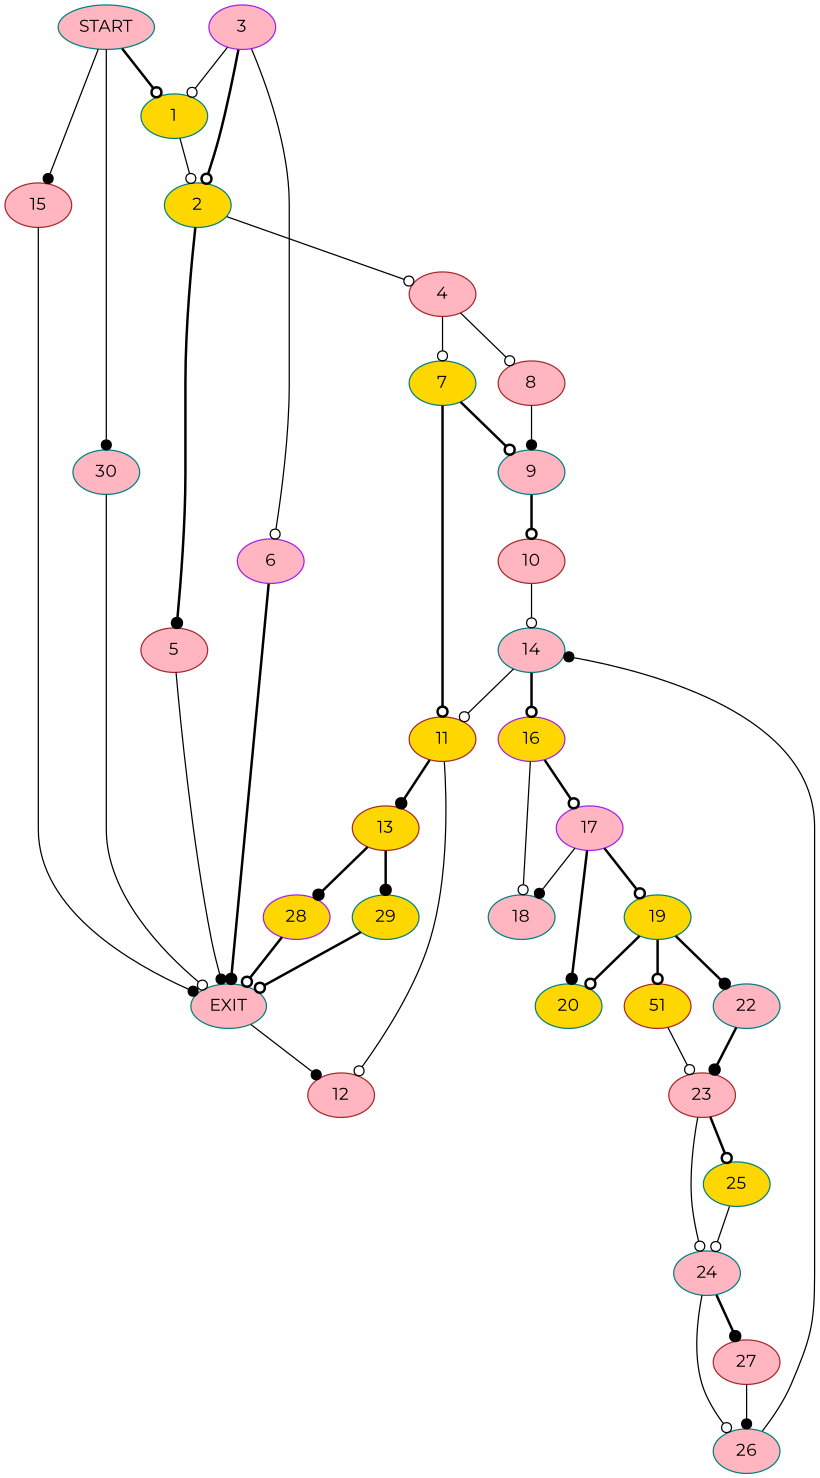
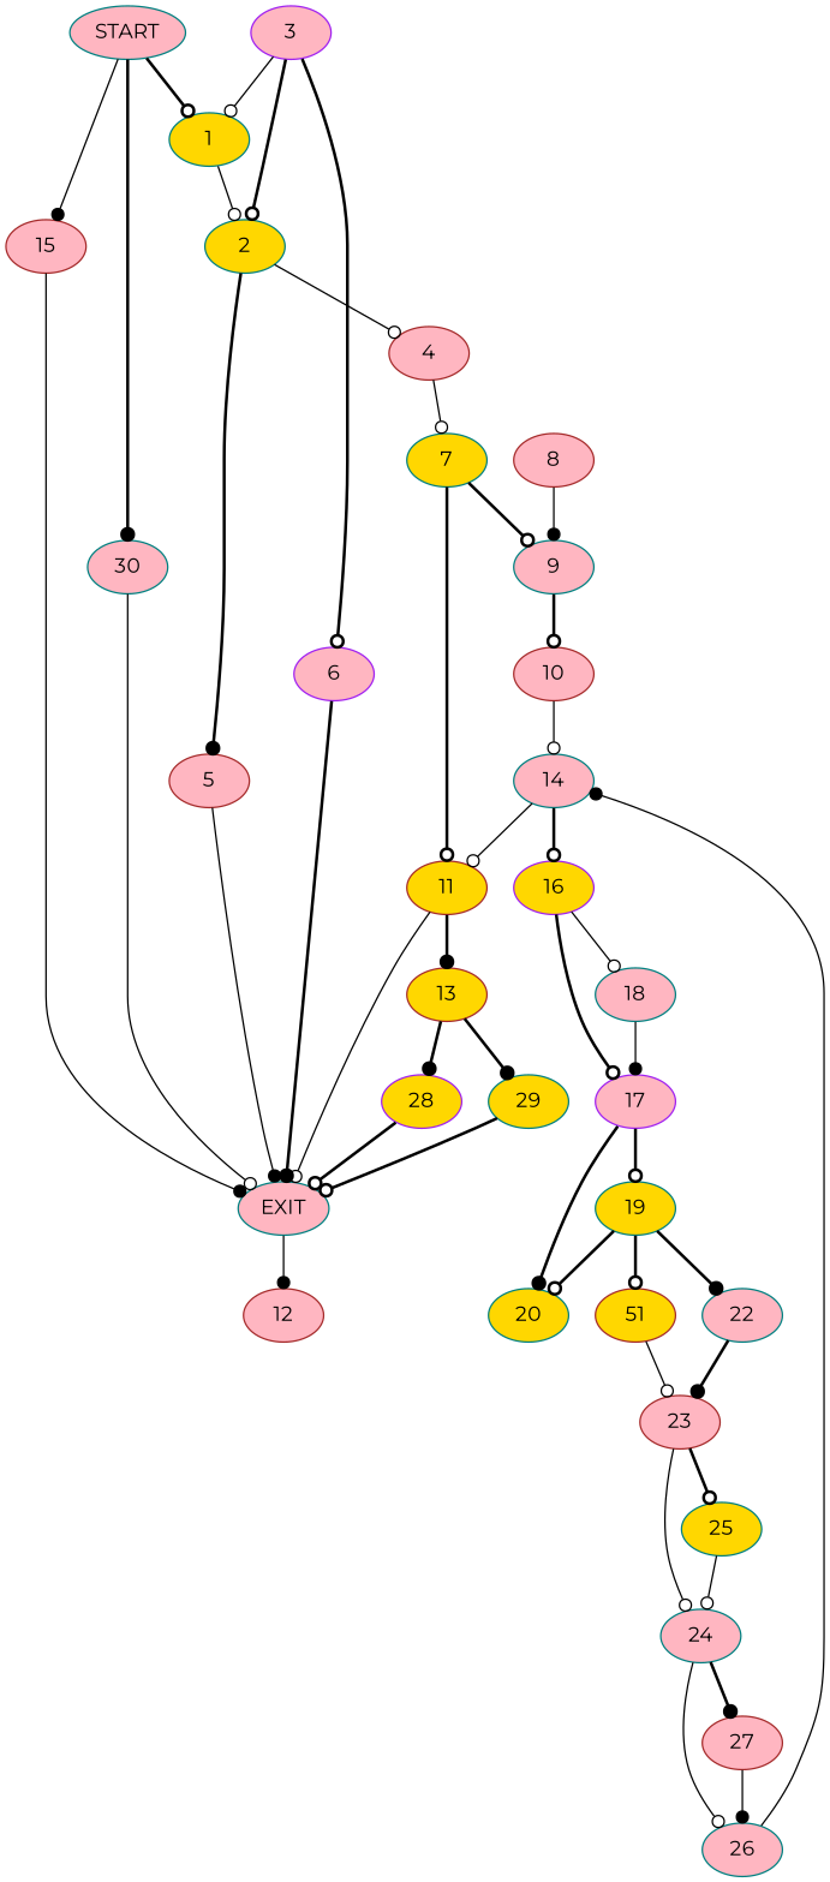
  digraph {
    fontname=Montserrat
    node [color=teal fillcolor=lightpink fontname=Montserrat style=filled]
    edge [arrowhead=odot fontname=Montserrat style=bold]
    n1 [label=START]
    1 [fillcolor=gold]
    15 [color=brown]
    30
    2 [fillcolor=gold]
    n6 [label=EXIT]
    12 [color=brown]
    4 [color=brown]
    5 [color=brown]
    3 [color=purple]
    6 [color=purple]
    7 [fillcolor=gold]
    8 [color=brown]
    9
    11 [color=brown fillcolor=gold]
    10 [color=brown]
    14
    13 [color=brown fillcolor=gold]
    16 [color=purple fillcolor=gold]
    28 [color=purple fillcolor=gold]
    29 [fillcolor=gold]
    17 [color=purple]
    18
    19 [fillcolor=gold]
    20 [fillcolor=gold]
    n26 [color=brown fillcolor=gold label=51]
    22
    23 [color=brown]
    24
    25 [fillcolor=gold]
    26
    27 [color=brown]
    n1 -> 1
    n1 -> 15 [arrowhead=dot style=solid]
-   n1 -> 30 [arrowhead=dot style=solid]
+   n1 -> 30 [arrowhead=dot]
    1 -> 2 [style=solid]
    15 -> n6 [arrowhead=dot style=solid]
    30 -> n6 [style=solid]
    2 -> 4 [style=solid]
    2 -> 5 [arrowhead=dot]
    n6 -> 12 [arrowhead=dot style=solid]
    4 -> 7 [style=solid]
-   4 -> 8 [style=solid]
    5 -> n6 [arrowhead=dot style=solid]
    3 -> 1 [style=solid]
    3 -> 2
-   3 -> 6 [style=solid]
+   3 -> 6
    6 -> n6 [arrowhead=dot]
    7 -> 9
    7 -> 11
    8 -> 9 [arrowhead=dot style=solid]
    9 -> 10
-   11 -> 12 [style=solid]
+   11 -> n6 [style=solid]
    11 -> 13 [arrowhead=dot]
    10 -> 14 [style=solid]
    14 -> 11 [style=solid]
    14 -> 16
    13 -> 28 [arrowhead=dot]
    13 -> 29 [arrowhead=dot]
    16 -> 17
    16 -> 18 [style=solid]
    28 -> n6
    29 -> n6
    17 -> 19
    17 -> 20 [arrowhead=dot]
-   17 -> 18 [arrowhead=dot style=solid]
+   18 -> 17 [arrowhead=dot style=solid]
    19 -> 20
    19 -> n26
    19 -> 22 [arrowhead=dot]
    n26 -> 23 [style=solid]
    22 -> 23 [arrowhead=dot]
    23 -> 24 [style=solid]
    23 -> 25
    24 -> 26 [style=solid]
    24 -> 27 [arrowhead=dot]
    25 -> 24 [style=solid]
    26 -> 14 [arrowhead=dot style=solid]
    27 -> 26 [arrowhead=dot style=solid]
  }
